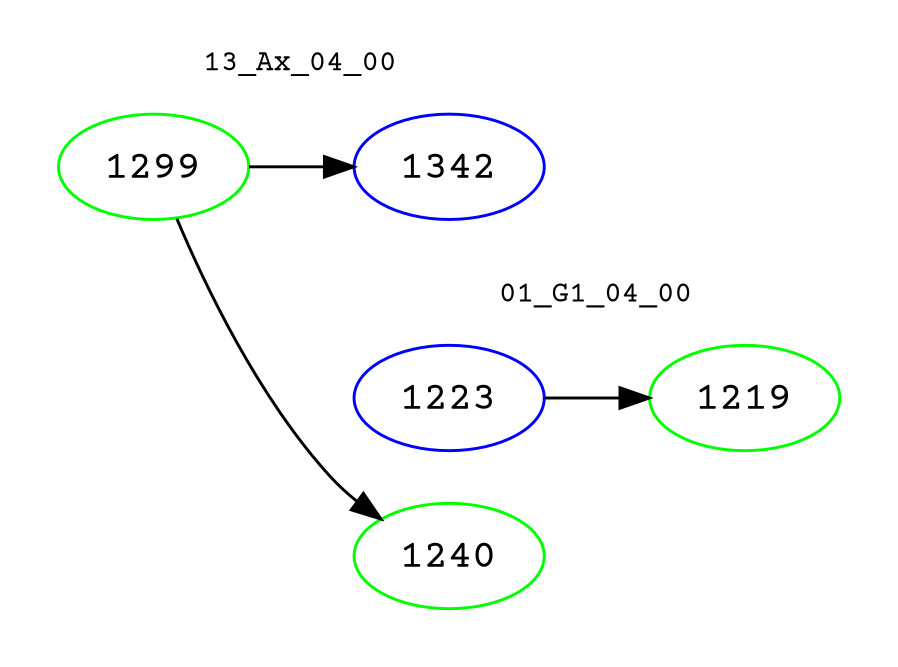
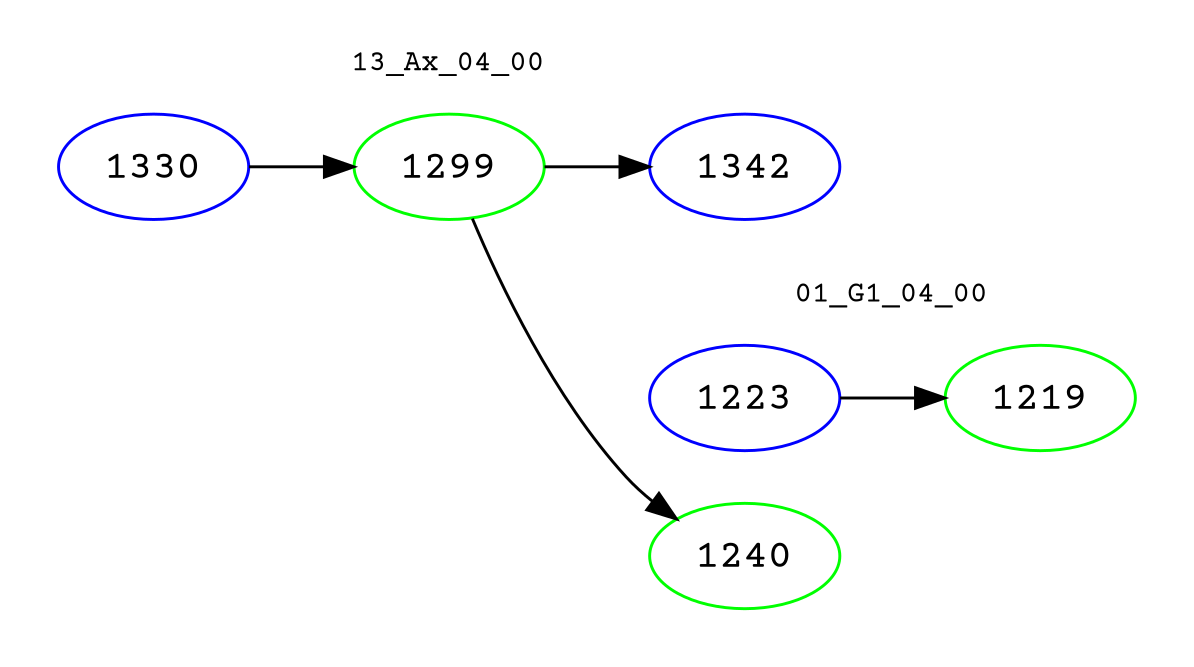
  digraph {
    fontname="Courier Prime"
    rankdir=LR
    node [color=blue fontname="Courier Prime"]
    edge [color=black fontname="Courier Prime"]
+   n1 [label=1330]
    n2 [color=green label=1299]
    n3 [label=1342]
    n4 [label=1223]
    n5 [color=green label=1219]
    n6 [color=green label=1240]
    subgraph cluster_1 {
      color=white
      fontsize=10
      label="13_Ax_04_00"
+     n1
      n2
      n3
    }
    subgraph cluster_2 {
      color=white
      fontsize=10
      label="01_G1_04_00"
      n4
      n5
      n6
    }
+   n1 -> n2
    n2 -> n3
    n2 -> n6
    n4 -> n5
  }
